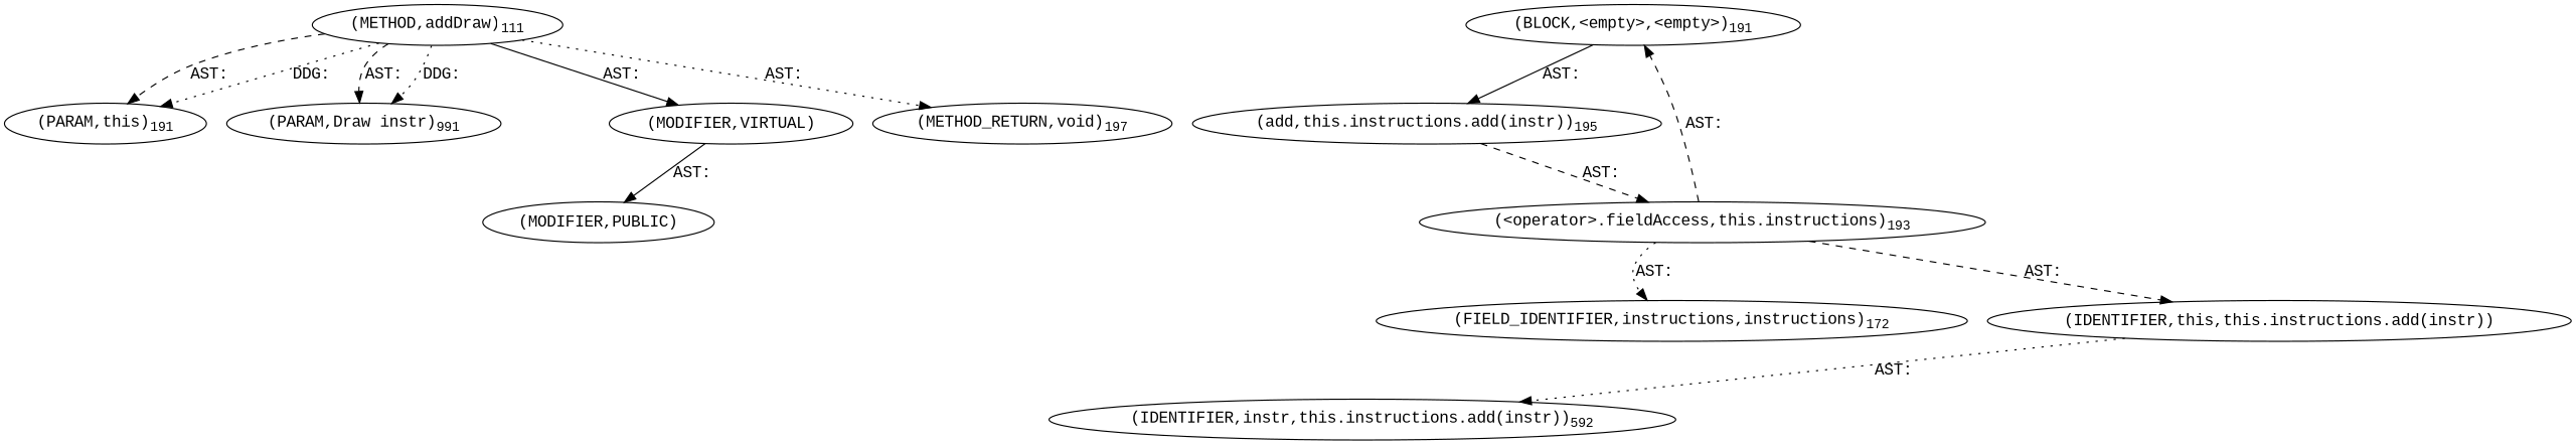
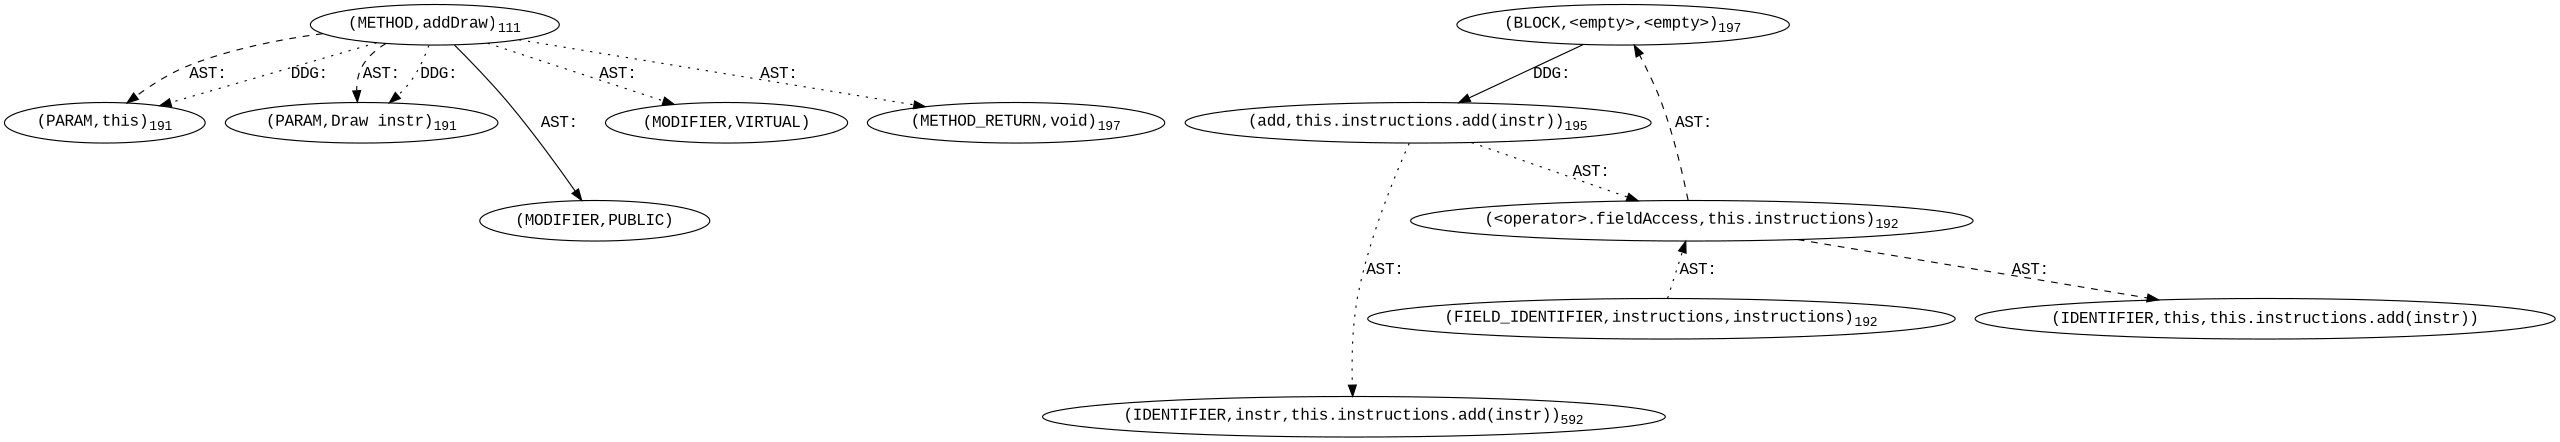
  digraph {
    fontname="Liberation Mono"
    node [fontname="Liberation Mono"]
    edge [fontname="Liberation Mono" style=dotted]
    n1 [label=<(METHOD,addDraw)<SUB>111</SUB>>]
    n2 [label=<(PARAM,this)<SUB>191</SUB>>]
-   n3 [label=<(PARAM,Draw instr)<SUB>991</SUB>>]
+   n3 [label=<(PARAM,Draw instr)<SUB>191</SUB>>]
    n4 [label=<(MODIFIER,PUBLIC)>]
    n5 [label=<(MODIFIER,VIRTUAL)>]
    n6 [label=<(METHOD_RETURN,void)<SUB>197</SUB>>]
-   n7 [label=<(BLOCK,&lt;empty&gt;,&lt;empty&gt;)<SUB>191</SUB>>]
+   n7 [label=<(BLOCK,&lt;empty&gt;,&lt;empty&gt;)<SUB>197</SUB>>]
    n8 [label=<(add,this.instructions.add(instr))<SUB>195</SUB>>]
-   n9 [label=<(&lt;operator&gt;.fieldAccess,this.instructions)<SUB>193</SUB>>]
+   n9 [label=<(&lt;operator&gt;.fieldAccess,this.instructions)<SUB>192</SUB>>]
    n10 [label=<(IDENTIFIER,instr,this.instructions.add(instr))<SUB>592</SUB>>]
    n11 [label=<(IDENTIFIER,this,this.instructions.add(instr))>]
-   n12 [label=<(FIELD_IDENTIFIER,instructions,instructions)<SUB>172</SUB>>]
+   n12 [label=<(FIELD_IDENTIFIER,instructions,instructions)<SUB>192</SUB>>]
    n1 -> n2 [label="AST: " style=dashed]
    n1 -> n2 [label="DDG: "]
    n1 -> n3 [label="AST: " style=dashed]
    n1 -> n3 [label="DDG: "]
-   n5 -> n4 [label="AST: " style=solid]
-   n1 -> n5 [label="AST: " style=solid]
+   n1 -> n4 [label="AST: " style=solid]
+   n1 -> n5 [label="AST: "]
    n1 -> n6 [label="AST: "]
-   n7 -> n8 [label="AST: " style=solid]
-   n8 -> n9 [label="AST: " style=dashed]
-   n11 -> n10 [label="AST: "]
+   n7 -> n8 [label="DDG: " style=solid]
+   n8 -> n9 [label="AST: "]
+   n8 -> n10 [label="AST: "]
    n9 -> n7 [label="AST: " style=dashed]
    n9 -> n11 [label="AST: " style=dashed]
-   n9 -> n12 [label="AST: "]
+   n12 -> n9 [label="AST: "]
  }
